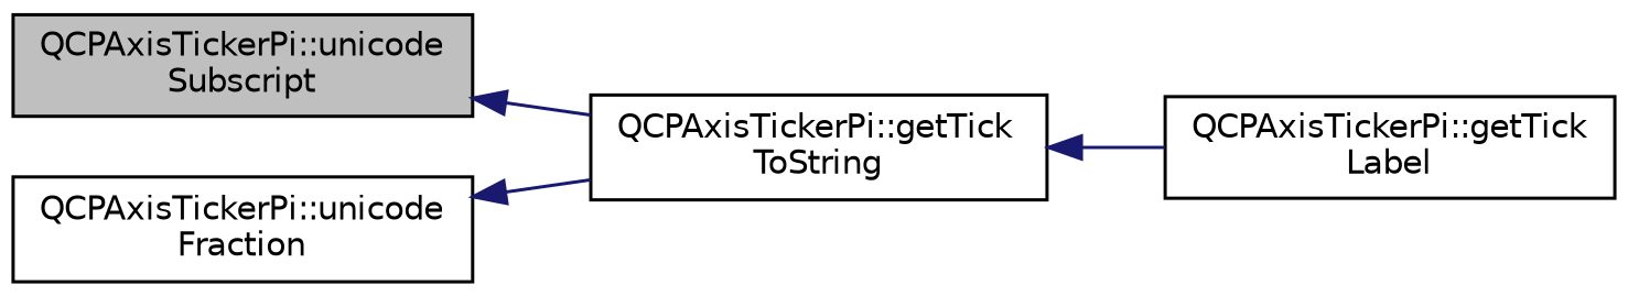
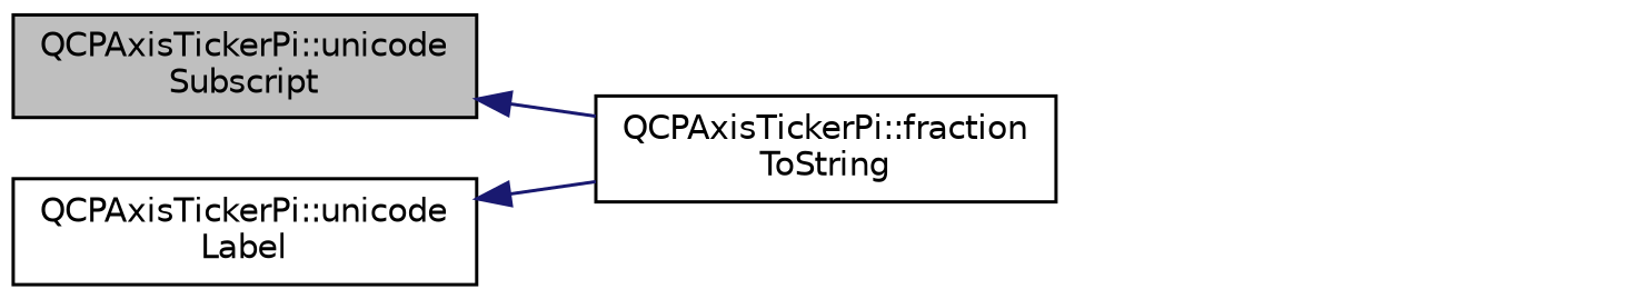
  digraph {
    rankdir=LR
    node [color=black fillcolor=white fontname=Helvetica fontsize=10 shape=record style=filled]
    edge [color=midnightblue dir=back fontname=Helvetica fontsize=10 labelfontname=Helvetica labelfontsize=10 style=solid]
    n1 [fillcolor=grey75 fontcolor=black height=0.2 label="QCPAxisTickerPi::unicode\lSubscript" width=0.4]
-   n2 [height=0.2 label="QCPAxisTickerPi::getTick\lToString" width=0.4]
-   n3 [height=0.2 label="QCPAxisTickerPi::unicode\lFraction" width=0.4]
-   n4 [height=0.2 label="QCPAxisTickerPi::getTick\lLabel" width=0.4]
+   n2 [height=0.2 label="QCPAxisTickerPi::fraction\lToString" width=0.4]
+   n3 [height=0.2 label="QCPAxisTickerPi::unicode\lLabel" width=0.4]
    n1 -> n2
-   n2 -> n4
    n3 -> n2
  }
